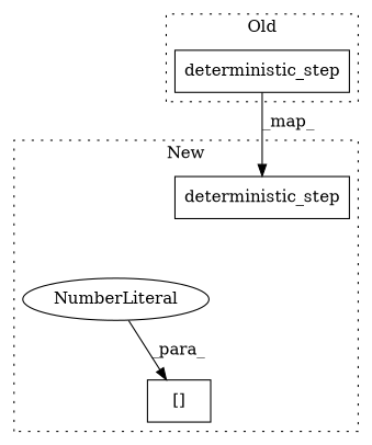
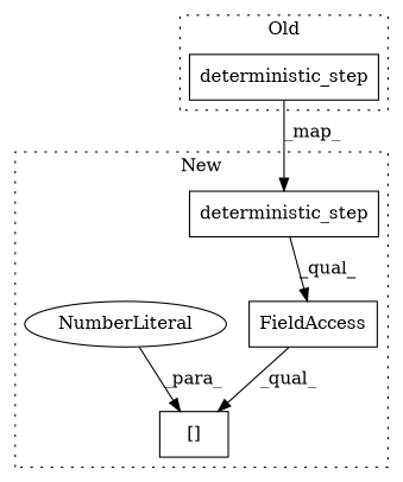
  digraph {
    node [a=32 l="19,1" shape=box]
    n1 [label=deterministic_step s="4212,4241"]
    n2 [a=2 l="42,1" label="[]" s="4207,4250"]
    n3 [a=34 l=1 label=NumberLiteral s=4249 shape=ellipse]
+   n4 [a=22 l=41 label=FieldAccess s=4207]
    n5 [label=deterministic_step s="4138,4166"]
    subgraph cluster_1 {
      label=New
      style=dotted
      n1
      n2
      n3
+     n4
    }
    subgraph cluster_2 {
      label=Old
      style=dotted
      n5
    }
+   n1 -> n4 [label=_qual_]
    n3 -> n2 [label=_para_]
+   n4 -> n2 [label=_qual_]
    n5 -> n1 [label=_map_]
  }
